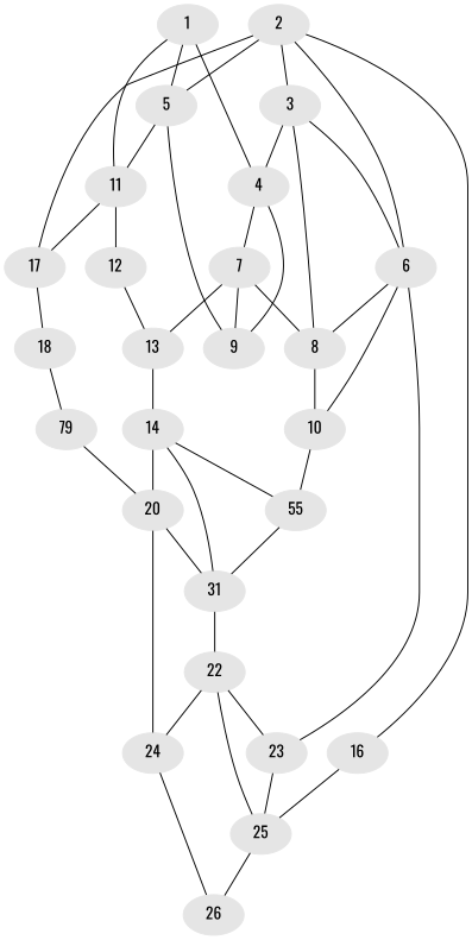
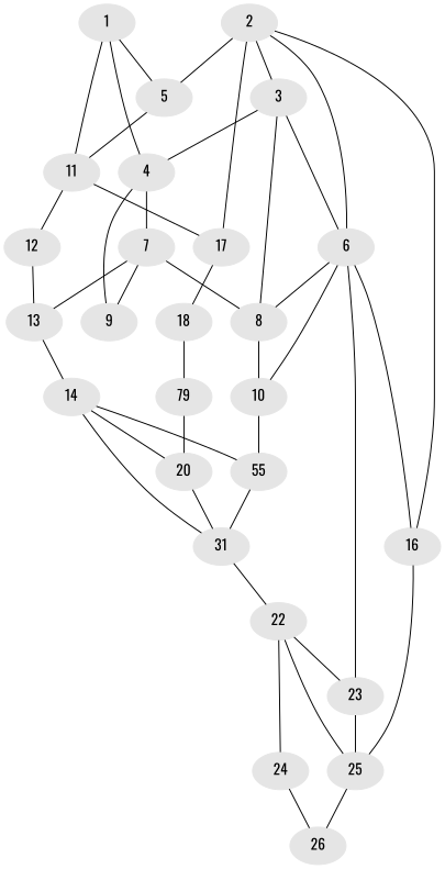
  graph {
    fontname=Oswald
    node [color=gray90 fontname=Oswald style=filled]
    edge [fontname=Oswald weight=1.0]
    1
    4
    5
    11
    2
    3
    6
    16
    17
    7
    9
    8
    10
    23
    25
    18
    13
    12
    n19 [label=55]
    14
    n21 [label=31]
    20
    24
    22
    26
    n26 [label=79]
    1 -- 4 [weight=2.0]
    1 -- 5
    1 -- 11
    4 -- 7
    4 -- 9
    5 -- 11 [weight=2.0]
-   5 -- 9
    11 -- 17 [weight=2.0]
    11 -- 12 [weight=2.0]
    2 -- 5
    2 -- 3
    2 -- 6
    2 -- 16
    2 -- 17 [weight=2.0]
    3 -- 4 [weight=2.0]
    3 -- 6
    3 -- 8
+   6 -- 16
    6 -- 8
    6 -- 10
    6 -- 23
    16 -- 25 [weight=2.0]
    17 -- 18 [weight=2.0]
    7 -- 9 [weight=2.0]
    7 -- 8 [weight=2.0]
    7 -- 13
    8 -- 10 [weight=2.0]
    10 -- n19 [weight=2.0]
    23 -- 25
    25 -- 26 [weight=2.0]
    18 -- n26 [weight=2.0]
    13 -- 14 [weight=3.0]
    12 -- 13 [weight=2.0]
    n19 -- n21
    14 -- n19
    14 -- n21
    14 -- 20
    n21 -- 22
    20 -- n21
-   20 -- 24 [weight=2.0]
    24 -- 26 [weight=2.0]
    22 -- 23
    22 -- 25
    22 -- 24
    n26 -- 20 [weight=2.0]
  }
